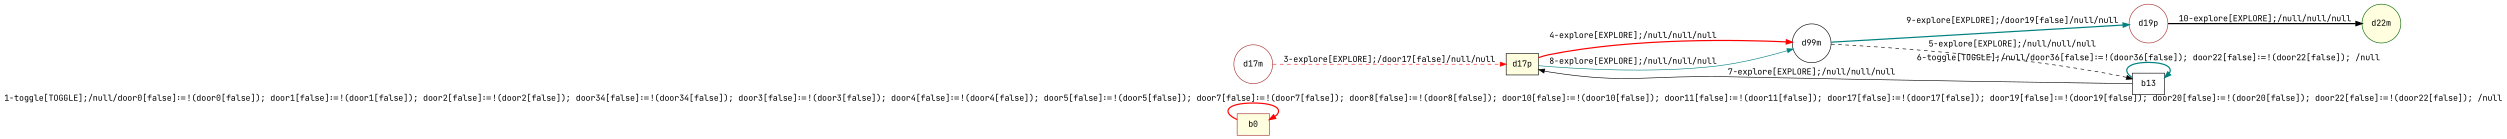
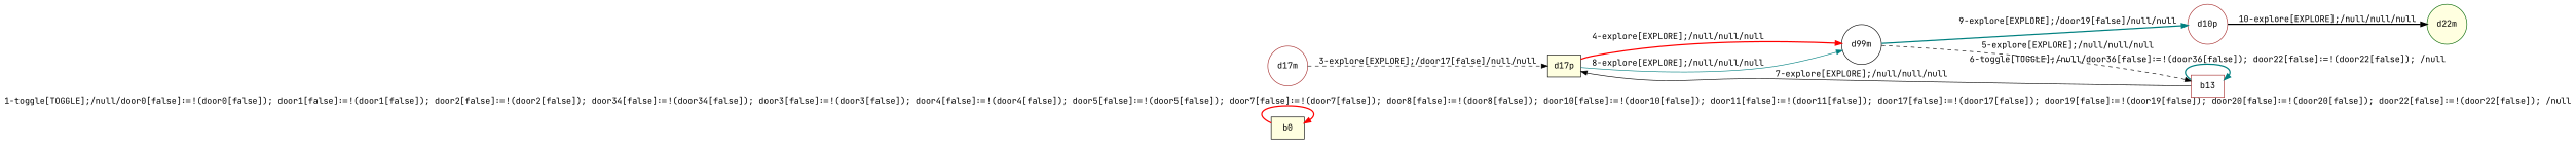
  digraph {
    fontname="JetBrains Mono"
    rankdir=LR
    node [color=black fillcolor=white fontname="JetBrains Mono" shape=circle style=filled]
    edge [color=red fontname="JetBrains Mono" style=bold]
-   b0 [color=brown fillcolor=lightyellow shape=box]
+   b0 [fillcolor=lightyellow shape=box]
    d17p [fillcolor=lightyellow shape=box]
    d17m [color=brown]
    n4 [label=d99m]
-   b13 [shape=box]
-   d19p [color=brown]
+   b13 [color=brown shape=box]
+   d19p [color=brown label=d10p]
    d22m [color=darkgreen fillcolor=lightyellow]
    b0 -> b0 [label="1-toggle[TOGGLE];/null/door0[false]:=!(door0[false]); door1[false]:=!(door1[false]); door2[false]:=!(door2[false]); door34[false]:=!(door34[false]); door3[false]:=!(door3[false]); door4[false]:=!(door4[false]); door5[false]:=!(door5[false]); door7[false]:=!(door7[false]); door8[false]:=!(door8[false]); door10[false]:=!(door10[false]); door11[false]:=!(door11[false]); door17[false]:=!(door17[false]); door19[false]:=!(door19[false]); door20[false]:=!(door20[false]); door22[false]:=!(door22[false]); /null"]
    d17p -> n4 [label="4-explore[EXPLORE];/null/null/null"]
    d17p -> n4 [color=teal label="8-explore[EXPLORE];/null/null/null" style=solid]
-   d17m -> d17p [label="3-explore[EXPLORE];/door17[false]/null/null" style=dashed]
+   d17m -> d17p [color=black label="3-explore[EXPLORE];/door17[false]/null/null" style=dashed]
    n4 -> b13 [color=black label="5-explore[EXPLORE];/null/null/null" style=dashed]
    n4 -> d19p [color=teal label="9-explore[EXPLORE];/door19[false]/null/null"]
    b13 -> d17p [color=black label="7-explore[EXPLORE];/null/null/null" style=solid]
    b13 -> b13 [color=teal label="6-toggle[TOGGLE];/null/door36[false]:=!(door36[false]); door22[false]:=!(door22[false]); /null"]
    d19p -> d22m [color=black label="10-explore[EXPLORE];/null/null/null"]
  }
